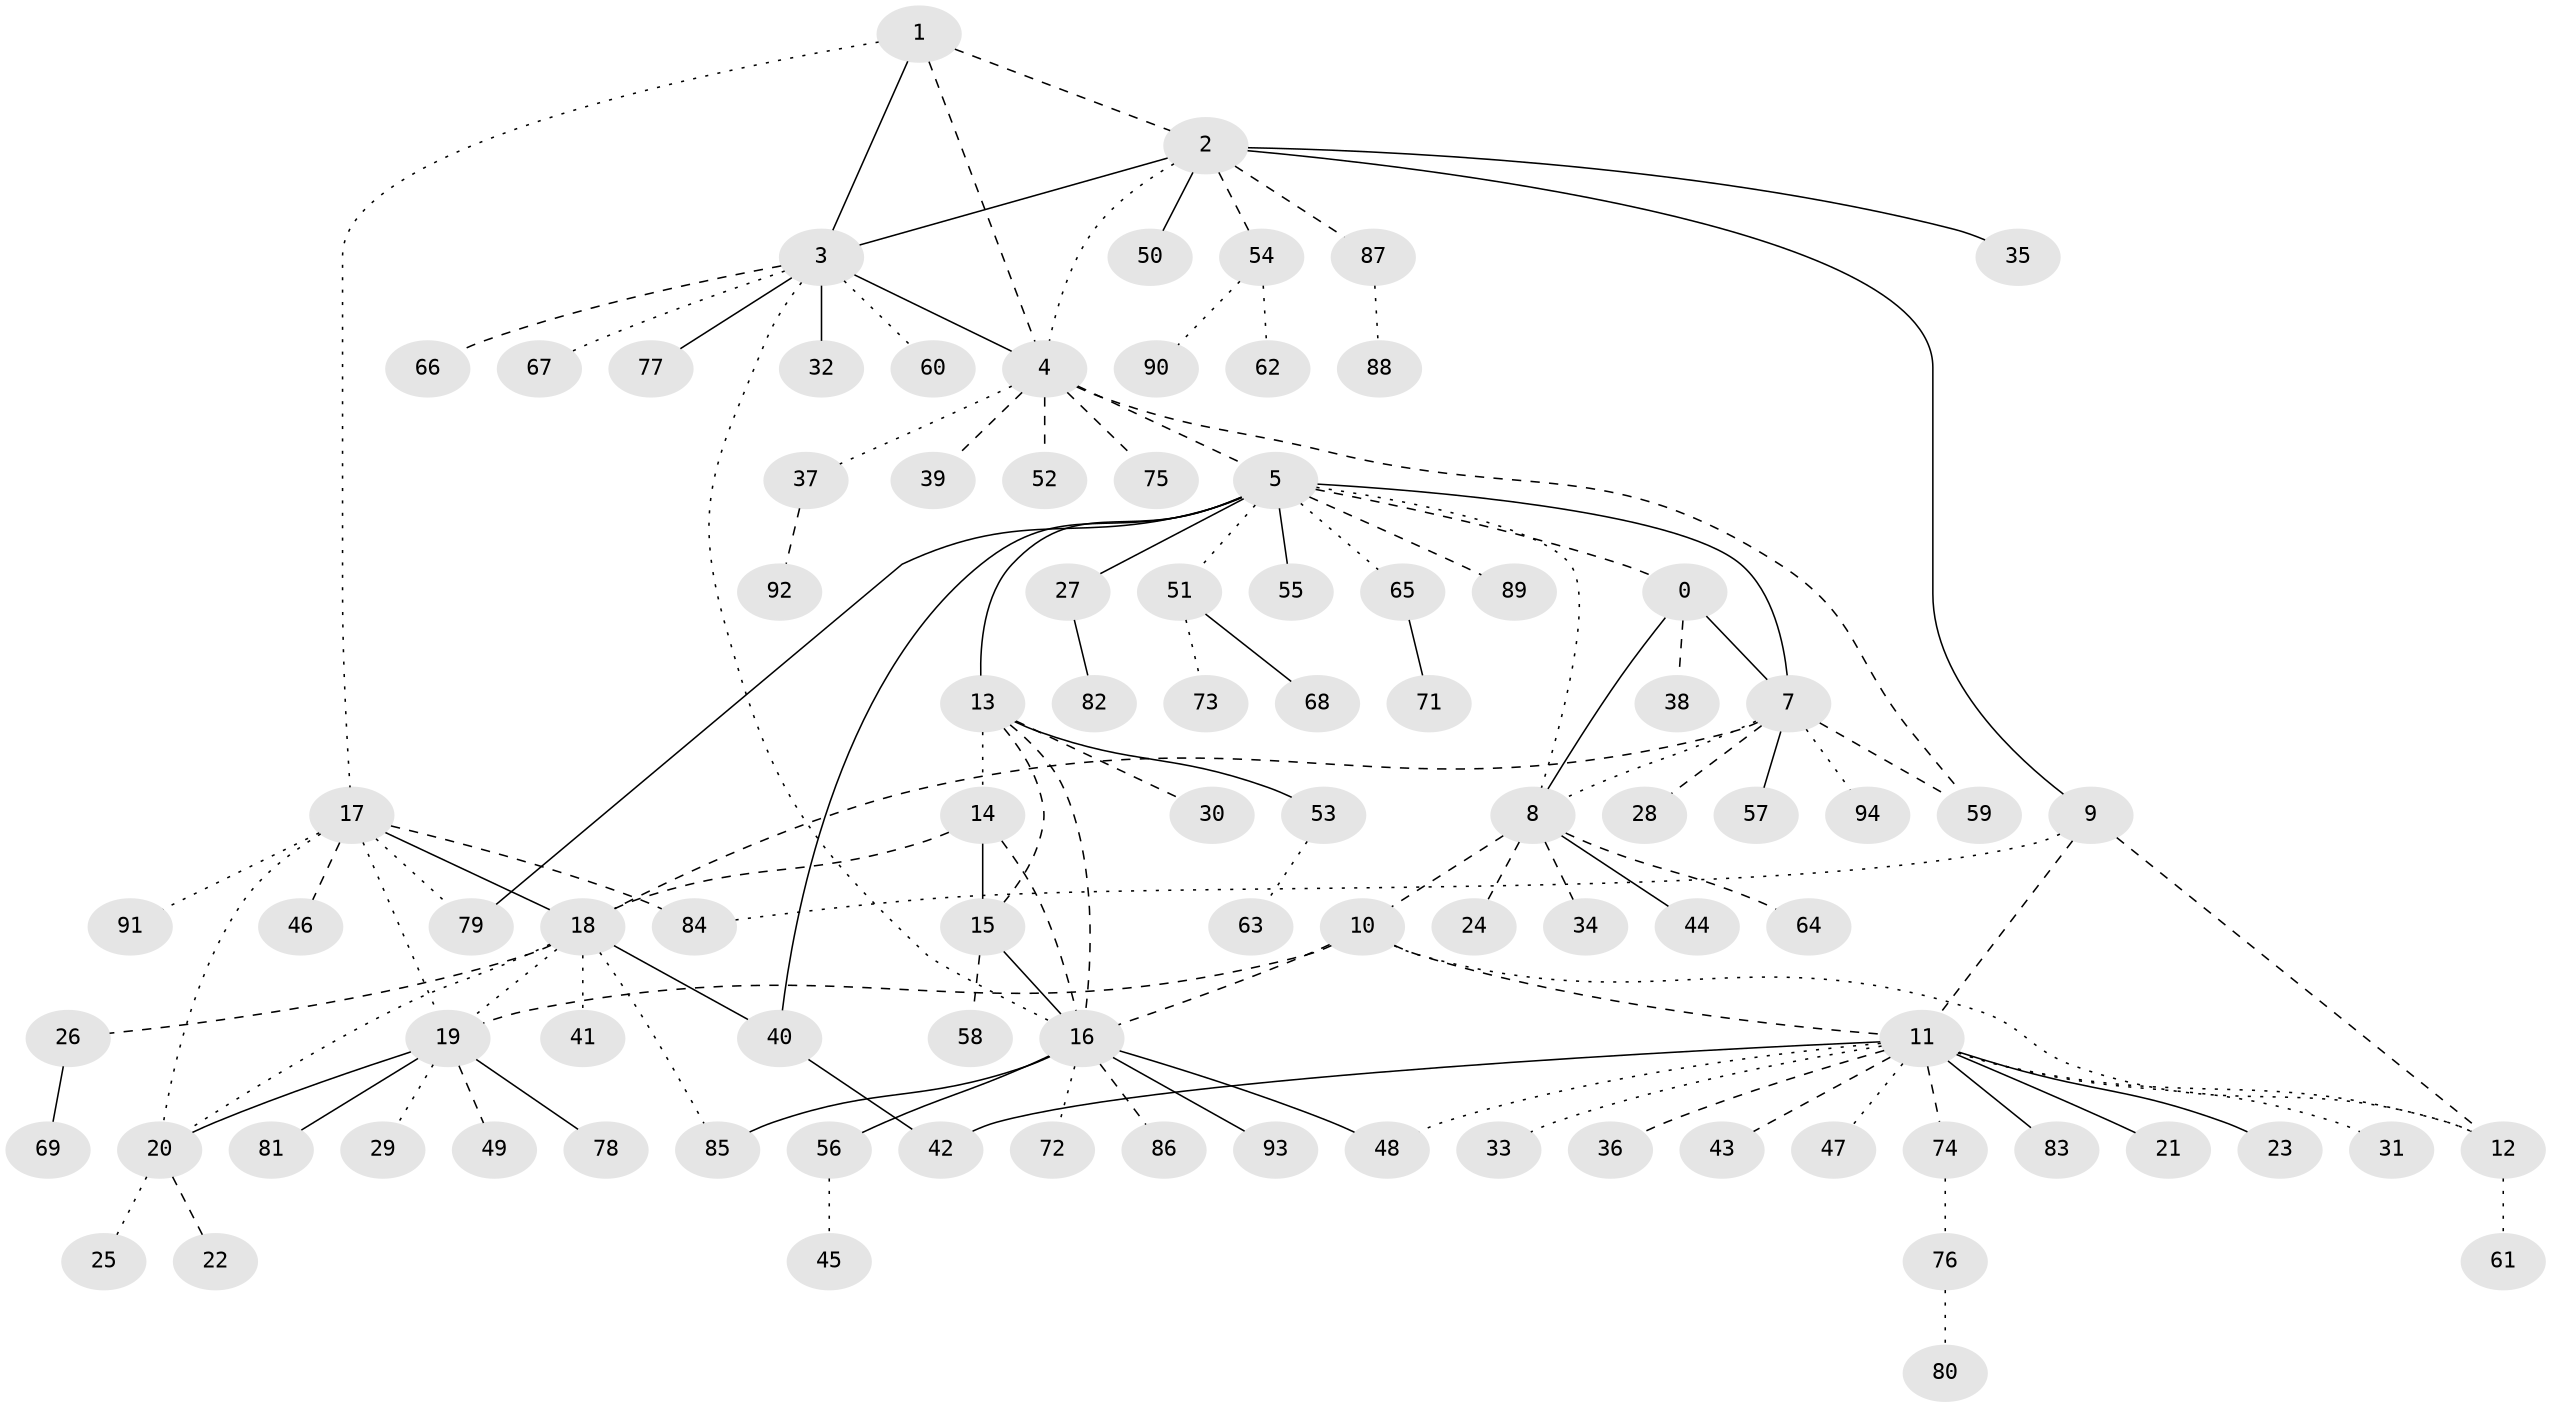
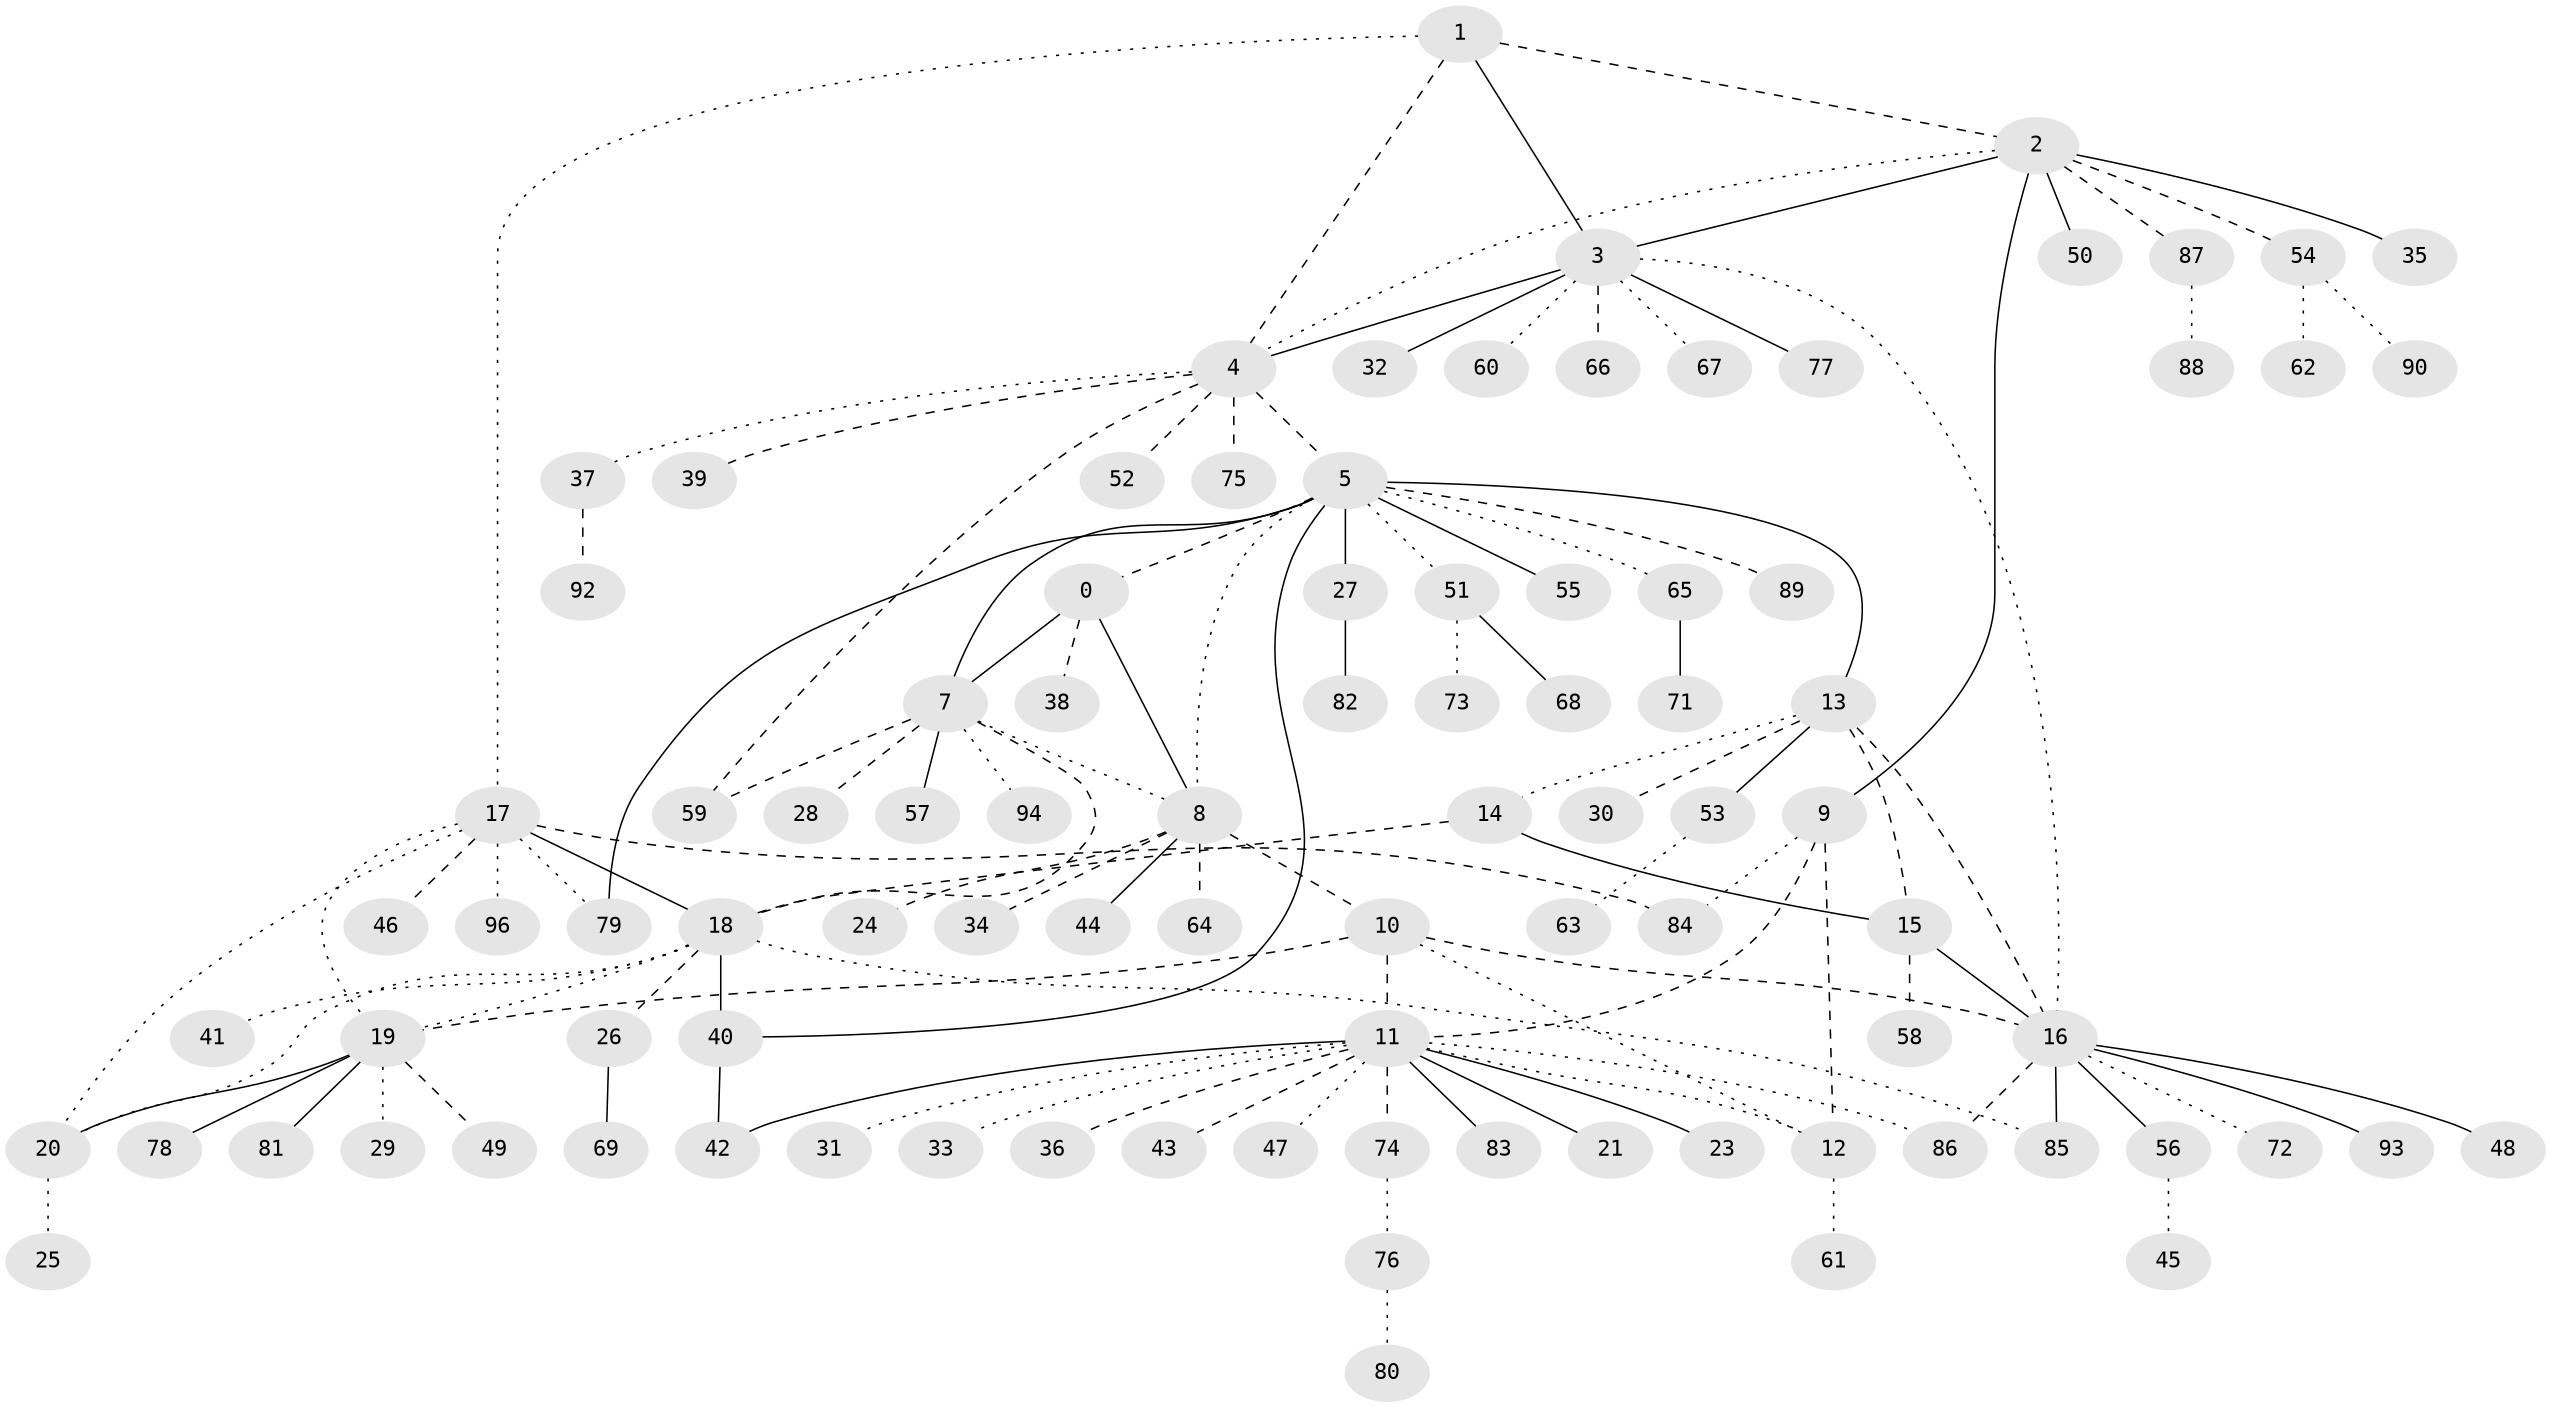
  graph {
    fontname="DejaVu Sans Mono"
    node [color=gray90 fontname="DejaVu Sans Mono" style=filled]
    edge [fontname="DejaVu Sans Mono" style=dashed]
    1
    2
    3
    4
    17
    9
    35
    50
    54
    87
    16
    32
    60
    66
    67
    77
    5
    37
    39
    52
    59
    75
    79
    18
    84
    19
    20
    46
-   91
+   91 [label=96]
    11
    12
    62
    90
    88
    48
    56
    72
    85
    86
    93
    n41 [label=0]
    7
    8
    13
    27
    40
    51
    55
    65
    89
    92
    38
    28
    57
    94
    10
    24
    34
    44
    64
    14
    15
    30
    53
    82
    42
    68
    73
    71
    26
    41
    21
    23
    31
    33
    36
    43
    47
    74
    83
    61
    29
    49
    78
    81
    76
    58
    63
    45
-   22
    25
    69
    80
    1 -- 2
    1 -- 3 [style=solid]
    1 -- 4
    1 -- 17 [style=dotted]
    2 -- 3 [style=solid]
    2 -- 4 [style=dotted]
    2 -- 9 [style=solid]
    2 -- 35 [style=solid]
    2 -- 50 [style=solid]
    2 -- 54
    2 -- 87
    3 -- 4 [style=solid]
    3 -- 16 [style=dotted]
    3 -- 32 [style=solid]
    3 -- 60 [style=dotted]
    3 -- 66
    3 -- 67 [style=dotted]
    3 -- 77 [style=solid]
    4 -- 5
    4 -- 37 [style=dotted]
    4 -- 39
    4 -- 52
    4 -- 59
    4 -- 75
    17 -- 79 [style=dotted]
    17 -- 18 [style=solid]
    17 -- 84
    17 -- 19 [style=dotted]
    17 -- 20 [style=dotted]
    17 -- 46
    17 -- 91 [style=dotted]
    9 -- 84 [style=dotted]
    9 -- 11
    9 -- 12
    54 -- 62 [style=dotted]
    54 -- 90 [style=dotted]
    87 -- 88 [style=dotted]
    16 -- 48 [style=solid]
    16 -- 56 [style=solid]
    16 -- 72 [style=dotted]
    16 -- 85 [style=solid]
    16 -- 86
    16 -- 93 [style=solid]
    5 -- 79 [style=solid]
    5 -- n41
    5 -- 7 [style=solid]
    5 -- 8 [style=dotted]
    5 -- 13 [style=solid]
    5 -- 27 [style=solid]
    5 -- 40 [style=solid]
    5 -- 51 [style=dotted]
    5 -- 55 [style=solid]
    5 -- 65 [style=dotted]
    5 -- 89
    37 -- 92
    18 -- 19 [style=dotted]
    18 -- 20 [style=dotted]
    18 -- 85 [style=dotted]
    18 -- 40 [style=solid]
    18 -- 26
    18 -- 41 [style=dotted]
    19 -- 20 [style=solid]
    19 -- 29 [style=dotted]
    19 -- 49
    19 -- 78 [style=solid]
    19 -- 81 [style=solid]
-   20 -- 22
    20 -- 25 [style=dotted]
    11 -- 12 [style=dotted]
-   11 -- 48 [style=dotted]
+   11 -- 86 [style=dotted]
    11 -- 42 [style=solid]
    11 -- 21 [style=solid]
    11 -- 23 [style=solid]
    11 -- 31 [style=dotted]
    11 -- 33 [style=dotted]
    11 -- 36
    11 -- 43
    11 -- 47 [style=dotted]
    11 -- 74
    11 -- 83 [style=solid]
    12 -- 61 [style=dotted]
    56 -- 45 [style=dotted]
    n41 -- 7 [style=solid]
    n41 -- 8 [style=solid]
    n41 -- 38
    7 -- 59
    7 -- 18
    7 -- 8 [style=dotted]
    7 -- 28
    7 -- 57 [style=solid]
    7 -- 94 [style=dotted]
    8 -- 10
    8 -- 24
    8 -- 34
    8 -- 44 [style=solid]
    8 -- 64
    13 -- 16
    13 -- 14 [style=dotted]
    13 -- 15
    13 -- 30
    13 -- 53 [style=solid]
    27 -- 82 [style=solid]
    40 -- 42 [style=solid]
    51 -- 68 [style=solid]
    51 -- 73 [style=dotted]
    65 -- 71 [style=solid]
    10 -- 16
    10 -- 19
    10 -- 11
    10 -- 12 [style=dotted]
-   14 -- 16
    14 -- 18
    14 -- 15 [style=solid]
    15 -- 16 [style=solid]
    15 -- 58
    53 -- 63 [style=dotted]
    26 -- 69 [style=solid]
    74 -- 76 [style=dotted]
    76 -- 80 [style=dotted]
  }
